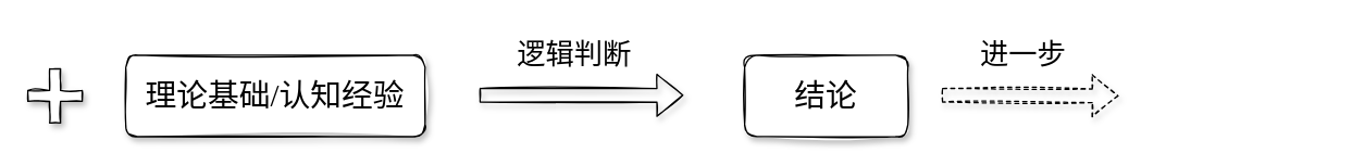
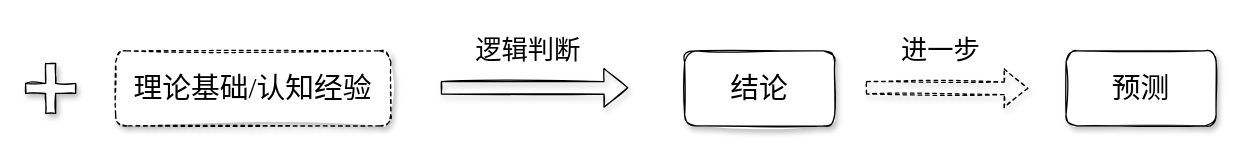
  <mxCell id="0" />
  <mxCell id="1" parent="0" />
  <mxCell id="2" value="" style="shape=cross;whiteSpace=wrap;html=1;rounded=1;shadow=1;glass=0;sketch=1;fontFamily=ZCOOL QingKe HuangYou;fontSource=https%3A%2F%2Ffonts.googleapis.com%2Fcss%3Ffamily%3DZCOOL%2BQingKe%2BHuangYou;" parent="1" vertex="1"><mxGeometry x="20" y="50" width="40" height="40" as="geometry" /></mxCell>
- <mxCell id="3" value="&lt;p&gt;&lt;font style=&quot;font-size: 23px&quot; data-font-src=&quot;https://fonts.googleapis.com/css?family=ZCOOL+KuaiLe&quot;&gt;理论基础/认知经验&lt;/font&gt;&lt;/p&gt;" style="whiteSpace=wrap;html=1;sketch=1;rounded=1;shadow=1;glass=0;fontFamily=ZCOOL QingKe HuangYou;fontSource=https%3A%2F%2Ffonts.googleapis.com%2Fcss%3Ffamily%3DZCOOL%2BQingKe%2BHuangYou;" parent="1" vertex="1"><mxGeometry x="92" y="40" width="220" height="60" as="geometry" /></mxCell>
+ <mxCell id="3" value="&lt;p&gt;&lt;font style=&quot;font-size: 23px&quot; data-font-src=&quot;https://fonts.googleapis.com/css?family=ZCOOL+KuaiLe&quot;&gt;理论基础/认知经验&lt;/font&gt;&lt;/p&gt;" style="whiteSpace=wrap;html=1;sketch=1;rounded=1;shadow=1;glass=0;fontFamily=ZCOOL QingKe HuangYou;fontSource=https%3A%2F%2Ffonts.googleapis.com%2Fcss%3Ffamily%3DZCOOL%2BQingKe%2BHuangYou;dashed=1;" parent="1" vertex="1"><mxGeometry x="92" y="40" width="220" height="60" as="geometry" /></mxCell>
  <mxCell id="4" value="" style="shape=flexArrow;endArrow=classic;html=1;sketch=1;fontFamily=ZCOOL QingKe HuangYou;fontSource=https%3A%2F%2Ffonts.googleapis.com%2Fcss%3Ffamily%3DZCOOL%2BQingKe%2BHuangYou;shadow=1;" parent="1" edge="1"><mxGeometry width="50" height="50" relative="1" as="geometry"><mxPoint x="352" y="69.5" as="sourcePoint" /><mxPoint x="502" y="69.5" as="targetPoint" /></mxGeometry></mxCell>
  <mxCell id="5" value="&lt;font style=&quot;font-size: 21px&quot;&gt;逻辑判断&lt;/font&gt;" style="text;html=1;strokeColor=none;fillColor=none;align=center;verticalAlign=middle;whiteSpace=wrap;rounded=0;shadow=1;glass=0;sketch=1;fontFamily=ZCOOL QingKe HuangYou;fontSource=https%3A%2F%2Ffonts.googleapis.com%2Fcss%3Ffamily%3DZCOOL%2BQingKe%2BHuangYou;" parent="1" vertex="1"><mxGeometry x="362" y="20" width="120" height="40" as="geometry" /></mxCell>
  <mxCell id="6" value="&lt;p&gt;&lt;font style=&quot;font-size: 23px&quot; data-font-src=&quot;https://fonts.googleapis.com/css?family=ZCOOL+KuaiLe&quot;&gt;结论&lt;/font&gt;&lt;/p&gt;" style="whiteSpace=wrap;html=1;sketch=1;rounded=1;shadow=1;glass=0;fontFamily=ZCOOL QingKe HuangYou;fontSource=https%3A%2F%2Ffonts.googleapis.com%2Fcss%3Ffamily%3DZCOOL%2BQingKe%2BHuangYou;" parent="1" vertex="1"><mxGeometry x="547" y="40" width="120" height="60" as="geometry" /></mxCell>
  <mxCell id="7" value="" style="shape=flexArrow;endArrow=classic;html=1;shadow=1;fontFamily=ZCOOL QingKe HuangYou;fontSource=https%3A%2F%2Ffonts.googleapis.com%2Fcss%3Ffamily%3DZCOOL%2BQingKe%2BHuangYou;dashed=1;sketch=1;rounded=1;" edge="1" parent="1"><mxGeometry width="50" height="50" relative="1" as="geometry"><mxPoint x="692" y="69.5" as="sourcePoint" /><mxPoint x="822" y="70" as="targetPoint" /></mxGeometry></mxCell>
+ <mxCell id="8" value="&lt;p&gt;&lt;span style=&quot;font-size: 23px&quot;&gt;预测&lt;/span&gt;&lt;/p&gt;" style="whiteSpace=wrap;html=1;sketch=1;rounded=1;shadow=1;glass=0;fontFamily=ZCOOL QingKe HuangYou;fontSource=https%3A%2F%2Ffonts.googleapis.com%2Fcss%3Ffamily%3DZCOOL%2BQingKe%2BHuangYou;" vertex="1" parent="1"><mxGeometry x="852" y="40" width="120" height="60" as="geometry" /></mxCell>
  <mxCell id="9" value="&lt;font style=&quot;font-size: 21px&quot;&gt;进一步&lt;/font&gt;" style="text;html=1;strokeColor=none;fillColor=none;align=center;verticalAlign=middle;whiteSpace=wrap;rounded=0;shadow=1;glass=0;sketch=1;fontFamily=ZCOOL QingKe HuangYou;fontSource=https%3A%2F%2Ffonts.googleapis.com%2Fcss%3Ffamily%3DZCOOL%2BQingKe%2BHuangYou;" vertex="1" parent="1"><mxGeometry x="692" y="20" width="120" height="40" as="geometry" /></mxCell>
